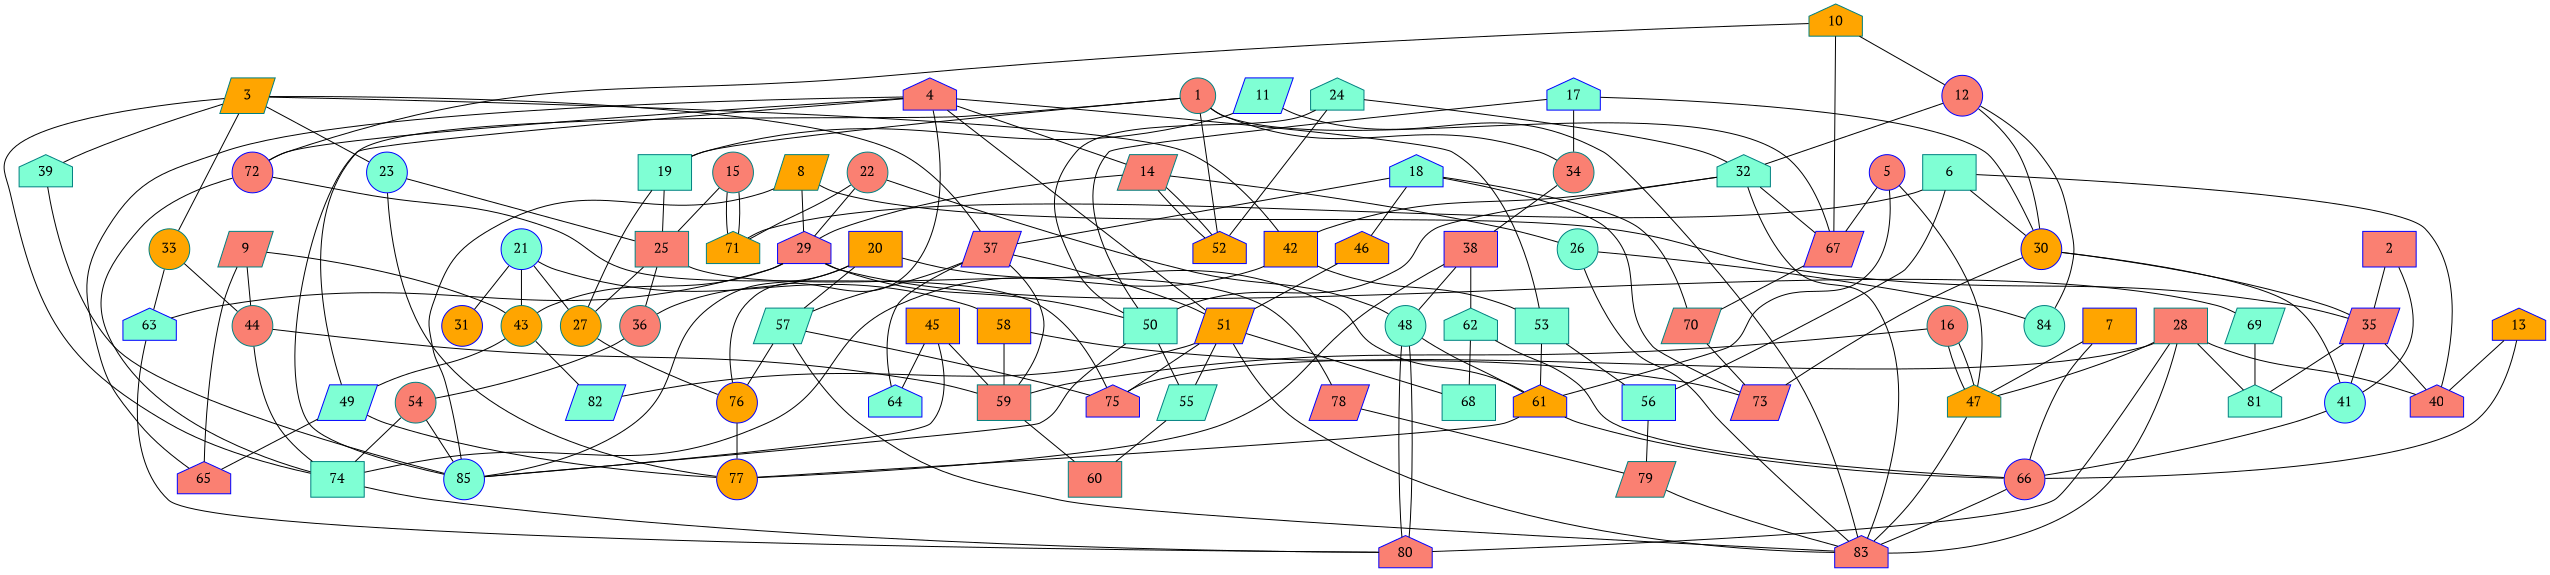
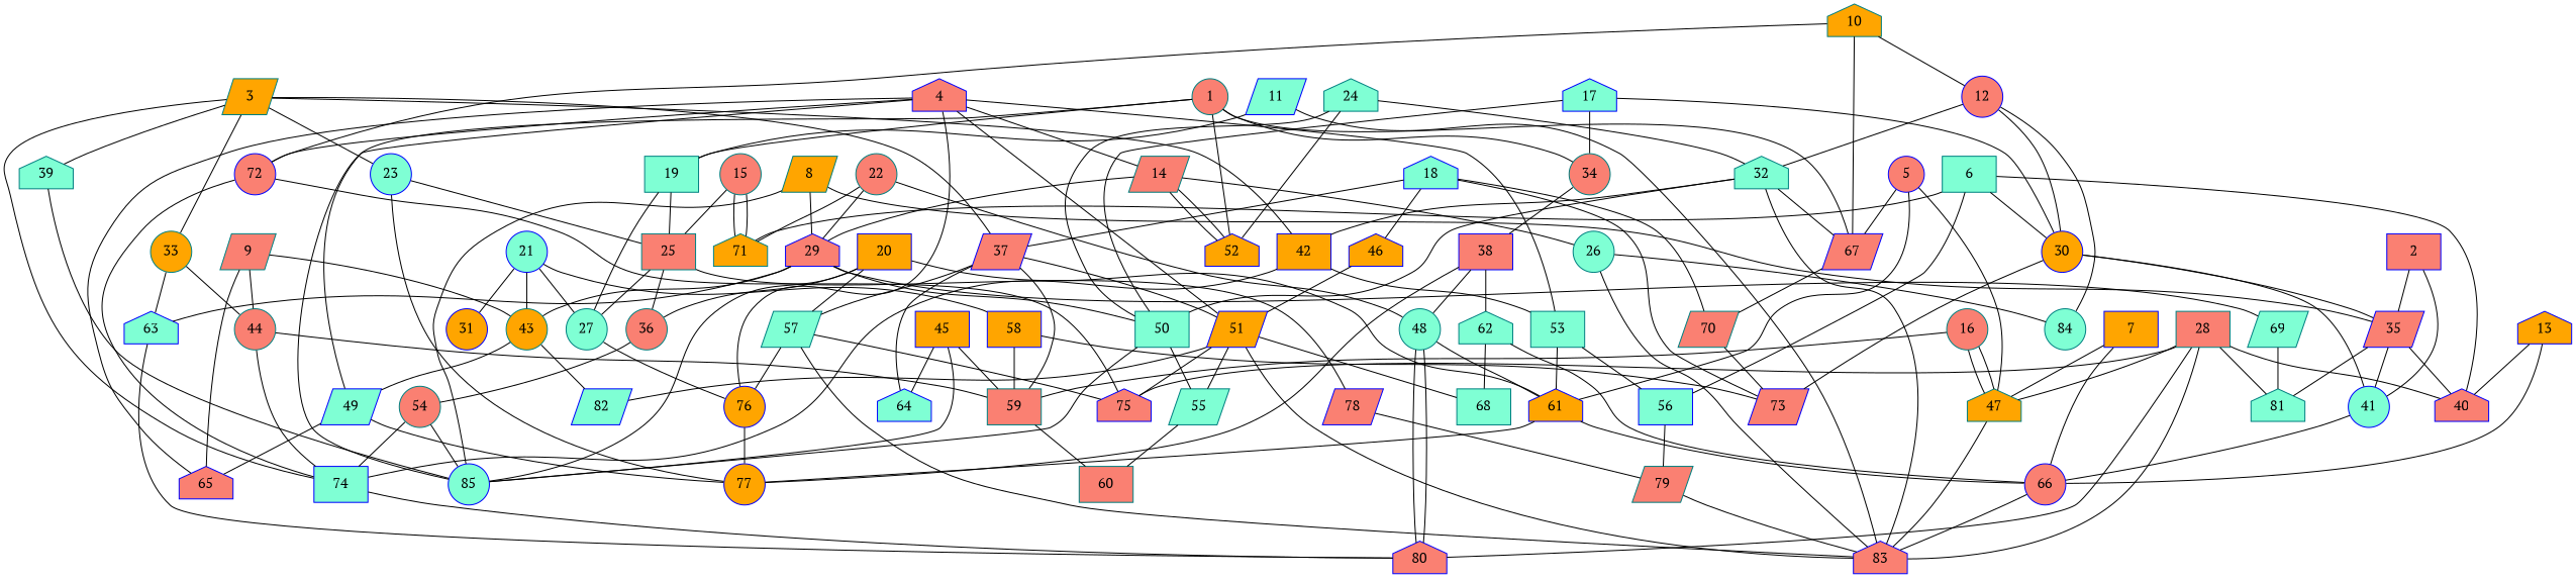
  graph {
    fontname="PT Serif"
    node [color=blue fillcolor=salmon fontname="PT Serif" shape=circle style=filled]
    edge [fontname="PT Serif"]
    1 [color=teal]
    19 [color=teal fillcolor=aquamarine shape=box]
    34 [color=teal]
    52 [fillcolor=orange shape=house]
    67 [shape=parallelogram]
    85 [fillcolor=aquamarine]
    25 [color=teal shape=box]
-   27 [color=teal fillcolor=orange]
+   27 [color=teal fillcolor=aquamarine]
    38 [shape=box]
    70 [color=teal shape=parallelogram]
    2 [shape=box]
    35 [shape=parallelogram]
    41 [fillcolor=aquamarine]
    40 [shape=house]
    81 [color=teal fillcolor=aquamarine shape=house]
    66
    3 [color=teal fillcolor=orange shape=parallelogram]
    23 [fillcolor=aquamarine]
    33 [color=teal fillcolor=orange]
    37 [shape=parallelogram]
    39 [color=teal fillcolor=aquamarine shape=house]
    42 [fillcolor=orange shape=box]
-   74 [color=teal fillcolor=aquamarine shape=box]
+   74 [fillcolor=aquamarine shape=box]
    77 [fillcolor=orange]
    44 [color=teal]
    63 [fillcolor=aquamarine shape=house]
    51 [fillcolor=orange shape=parallelogram]
    59 [color=teal shape=box]
    57 [color=teal fillcolor=aquamarine shape=parallelogram]
    64 [fillcolor=aquamarine shape=house]
    53 [color=teal fillcolor=aquamarine shape=box]
    80 [shape=house]
    4 [shape=house]
    14 [color=teal shape=parallelogram]
    49 [fillcolor=aquamarine shape=parallelogram]
    65 [shape=house]
    72
    76 [fillcolor=orange]
    29 [shape=house]
    26 [color=teal fillcolor=aquamarine]
    83 [shape=house]
    75 [shape=house]
    82 [fillcolor=aquamarine shape=parallelogram]
    55 [color=teal fillcolor=aquamarine shape=parallelogram]
    68 [color=teal fillcolor=aquamarine shape=box]
    61 [fillcolor=orange shape=house]
    56 [fillcolor=aquamarine shape=box]
    5
    47 [color=teal fillcolor=orange shape=house]
    6 [color=teal fillcolor=aquamarine shape=box]
    30 [fillcolor=orange]
    71 [color=teal fillcolor=orange shape=house]
    73 [shape=parallelogram]
    79 [color=teal shape=parallelogram]
    7 [fillcolor=orange shape=box]
    8 [color=teal fillcolor=orange shape=parallelogram]
    43 [color=teal fillcolor=orange]
    50 [color=teal fillcolor=aquamarine shape=box]
    69 [color=teal fillcolor=aquamarine shape=parallelogram]
    9 [color=teal shape=parallelogram]
    10 [color=teal fillcolor=orange shape=house]
    12
    32 [color=teal fillcolor=aquamarine shape=house]
    84 [color=teal fillcolor=aquamarine]
    11 [fillcolor=aquamarine shape=parallelogram]
    13 [fillcolor=orange shape=house]
    15 [color=teal]
    36 [color=teal]
    78 [shape=parallelogram]
    16 [color=teal]
    60 [color=teal shape=box]
    17 [fillcolor=aquamarine shape=house]
    18 [fillcolor=aquamarine shape=house]
    46 [fillcolor=orange shape=house]
    20 [fillcolor=orange shape=box]
    54 [color=teal]
    21 [fillcolor=aquamarine]
    31 [fillcolor=orange]
    58 [fillcolor=orange shape=box]
    22 [color=teal]
    48 [color=teal fillcolor=aquamarine]
    24 [color=teal fillcolor=aquamarine shape=house]
    28 [color=teal shape=box]
    62 [color=teal fillcolor=aquamarine shape=house]
    45 [fillcolor=orange shape=box]
    1 -- 19
    1 -- 34
    1 -- 52
    1 -- 67
    1 -- 85
    19 -- 25
    19 -- 27
    34 -- 38
    67 -- 70
    25 -- 27
    25 -- 36
    25 -- 78
    27 -- 76
    38 -- 77
    38 -- 48
    38 -- 62
    70 -- 73
    2 -- 35
    2 -- 41
    35 -- 41
    35 -- 40
    35 -- 81
    41 -- 66
    66 -- 83
    3 -- 23
    3 -- 33
    3 -- 37
    3 -- 39
    3 -- 42
    3 -- 74
    23 -- 25
    23 -- 77
    33 -- 44
    33 -- 63
    37 -- 51
    37 -- 59
    37 -- 57
    37 -- 64
    39 -- 85
    42 -- 74
    42 -- 53
    74 -- 80
    44 -- 74
    44 -- 59
    63 -- 80
    51 -- 83
    51 -- 75
    51 -- 82
    51 -- 55
    51 -- 68
    59 -- 60
    57 -- 76
    57 -- 83
    57 -- 75
    53 -- 61
    53 -- 56
    4 -- 51
    4 -- 53
    4 -- 14
    4 -- 49
    4 -- 65
    4 -- 72
    4 -- 76
    14 -- 52
    14 -- 52
    14 -- 29
    14 -- 26
    49 -- 77
    49 -- 65
    72 -- 74
    72 -- 75
    76 -- 77
    29 -- 63
    29 -- 43
    29 -- 50
    29 -- 69
    26 -- 83
    26 -- 84
    55 -- 60
    61 -- 66
    61 -- 77
    56 -- 79
    5 -- 67
    5 -- 61
    5 -- 47
    47 -- 83
    6 -- 40
    6 -- 56
    6 -- 30
    6 -- 71
    30 -- 35
    30 -- 41
    30 -- 73
    79 -- 83
    7 -- 66
    7 -- 47
    8 -- 85
    8 -- 35
    8 -- 29
    43 -- 49
    43 -- 82
    50 -- 85
    50 -- 55
    69 -- 81
    9 -- 44
    9 -- 65
    9 -- 43
    10 -- 67
    10 -- 72
    10 -- 12
    12 -- 30
    12 -- 32
    12 -- 84
    32 -- 67
    32 -- 42
    32 -- 83
    32 -- 50
    11 -- 19
    11 -- 83
    13 -- 40
    13 -- 66
    15 -- 25
    15 -- 71
    15 -- 71
    36 -- 54
    78 -- 79
    16 -- 59
    16 -- 47
    16 -- 47
    17 -- 34
    17 -- 30
    17 -- 50
    18 -- 70
    18 -- 37
    18 -- 73
    18 -- 46
    46 -- 51
    20 -- 85
    20 -- 57
    20 -- 61
    20 -- 36
    54 -- 85
    54 -- 74
    21 -- 27
    21 -- 43
    21 -- 31
    21 -- 58
    58 -- 59
    58 -- 73
    22 -- 29
    22 -- 71
    22 -- 48
    48 -- 80
    48 -- 80
    48 -- 61
    24 -- 52
    24 -- 50
    24 -- 32
    28 -- 40
    28 -- 81
    28 -- 80
    28 -- 83
    28 -- 75
    28 -- 47
    62 -- 66
    62 -- 68
    45 -- 85
    45 -- 59
    45 -- 64
  }
